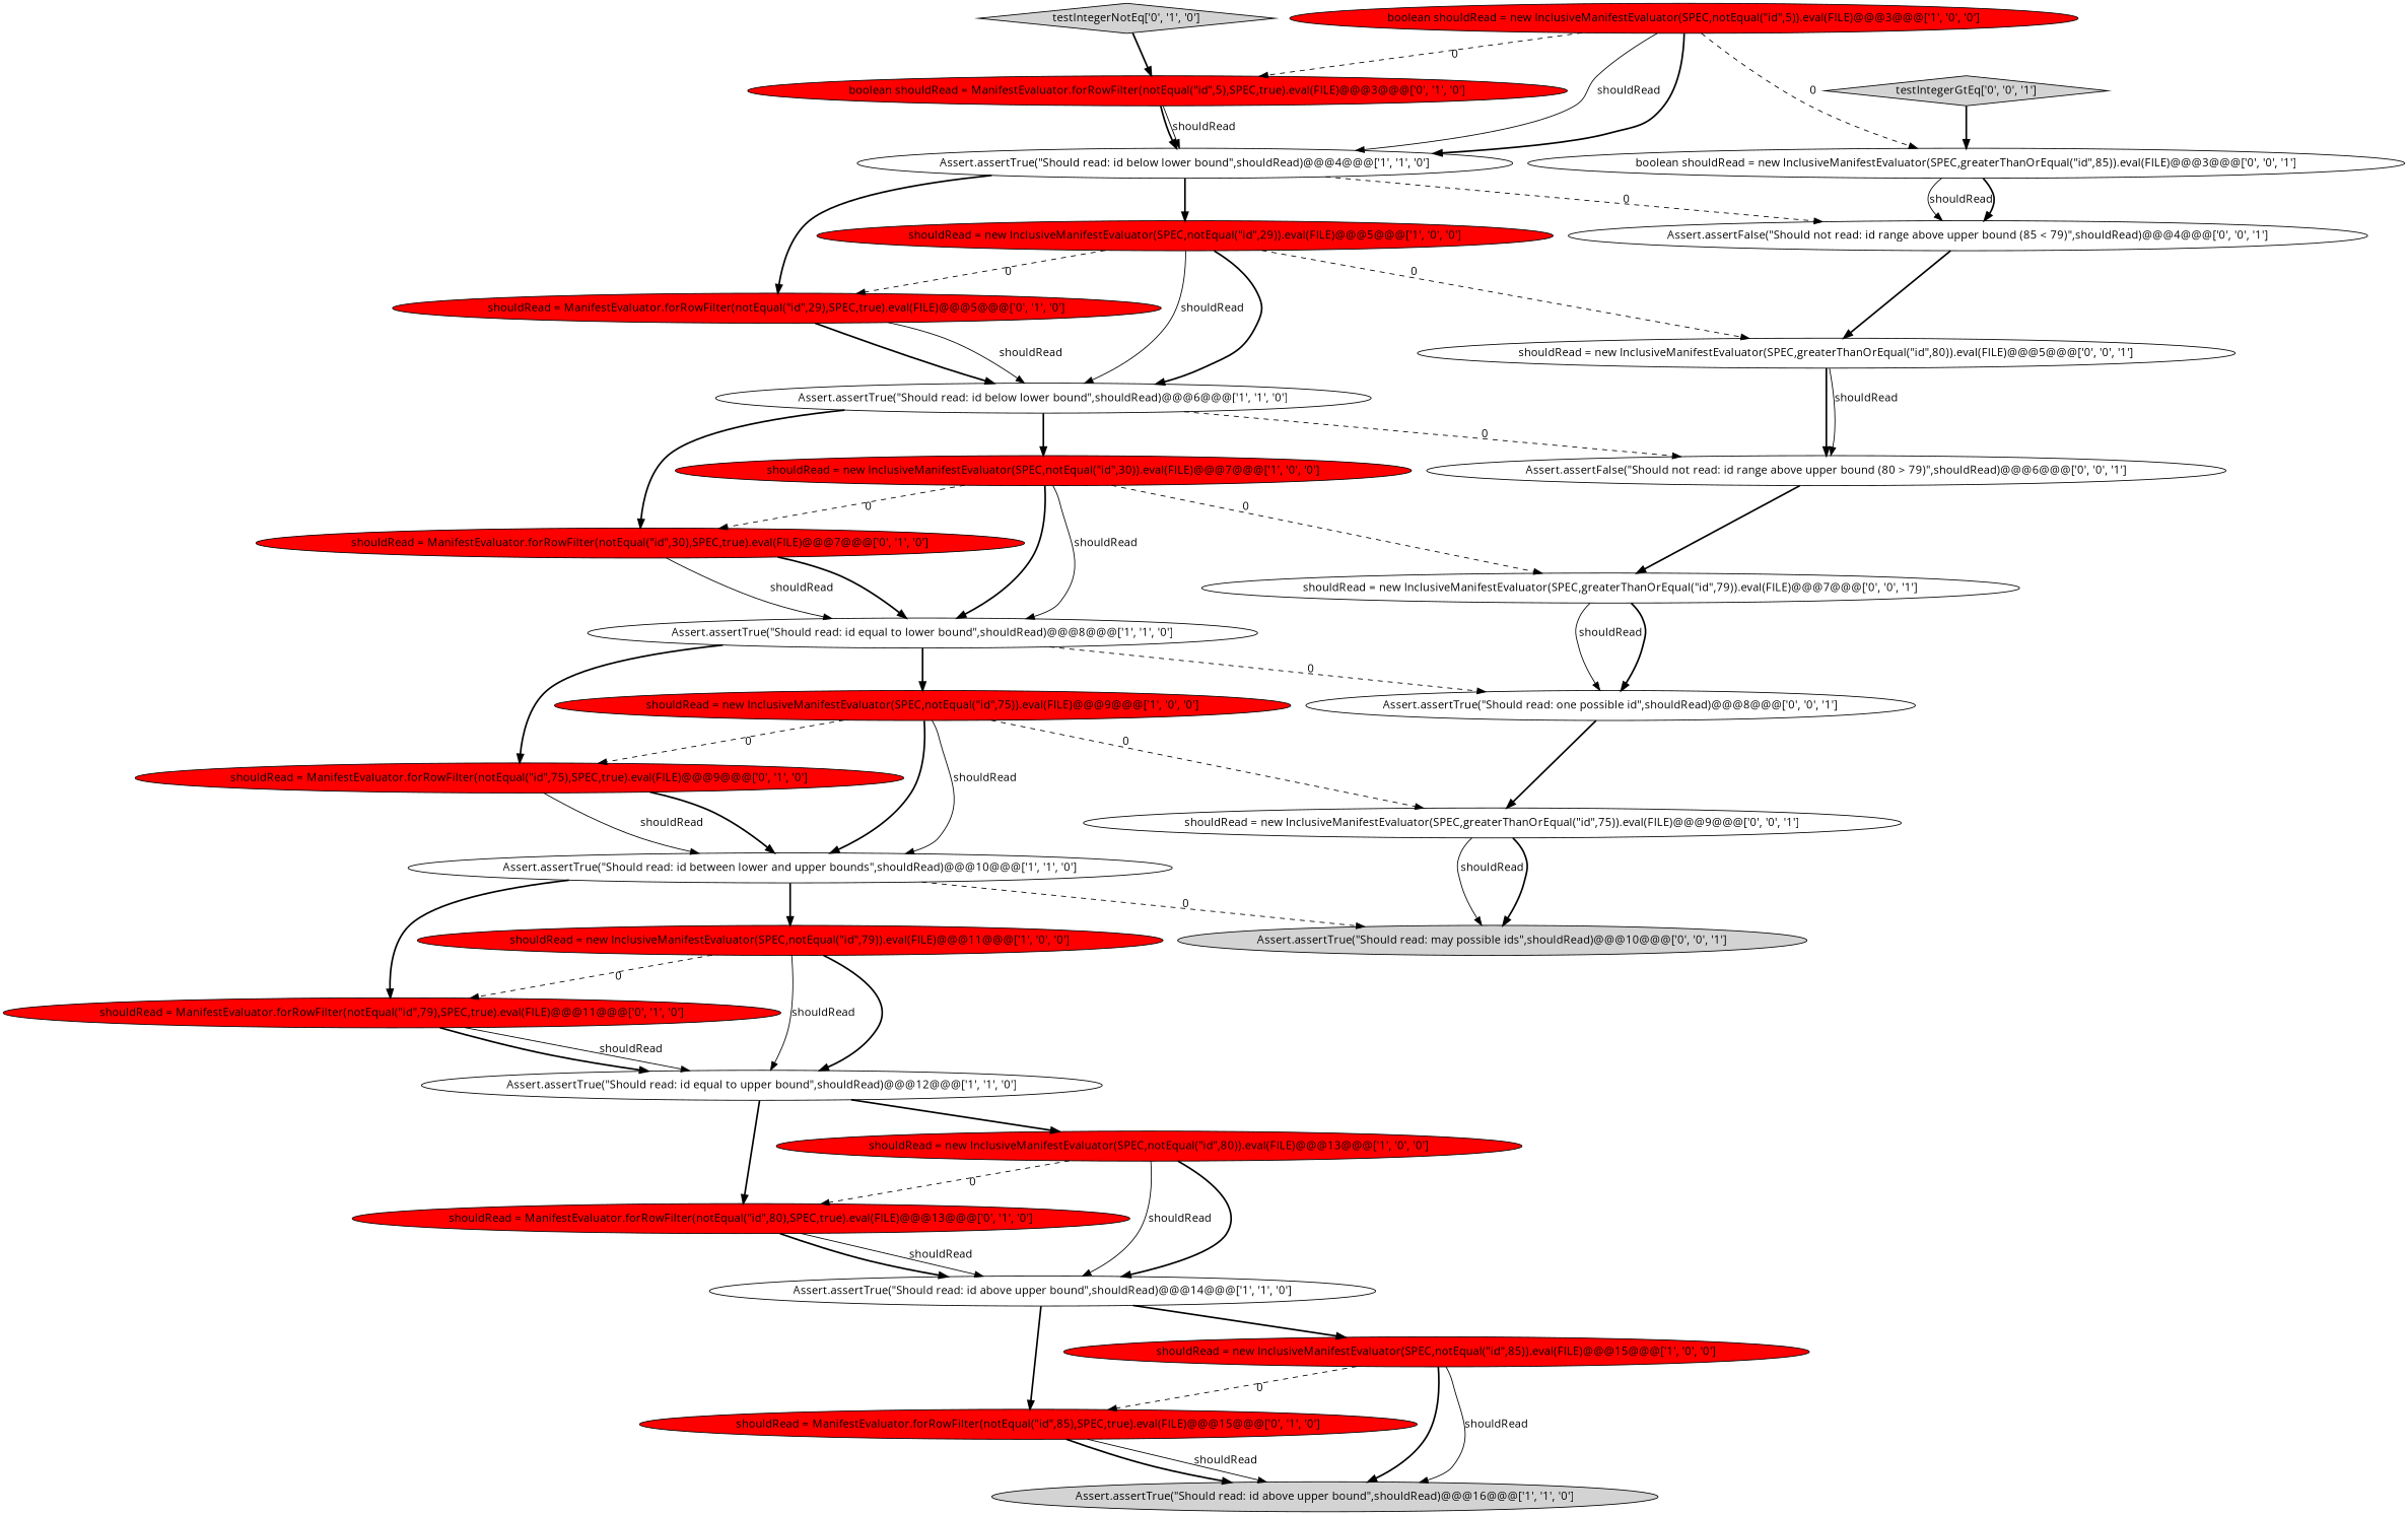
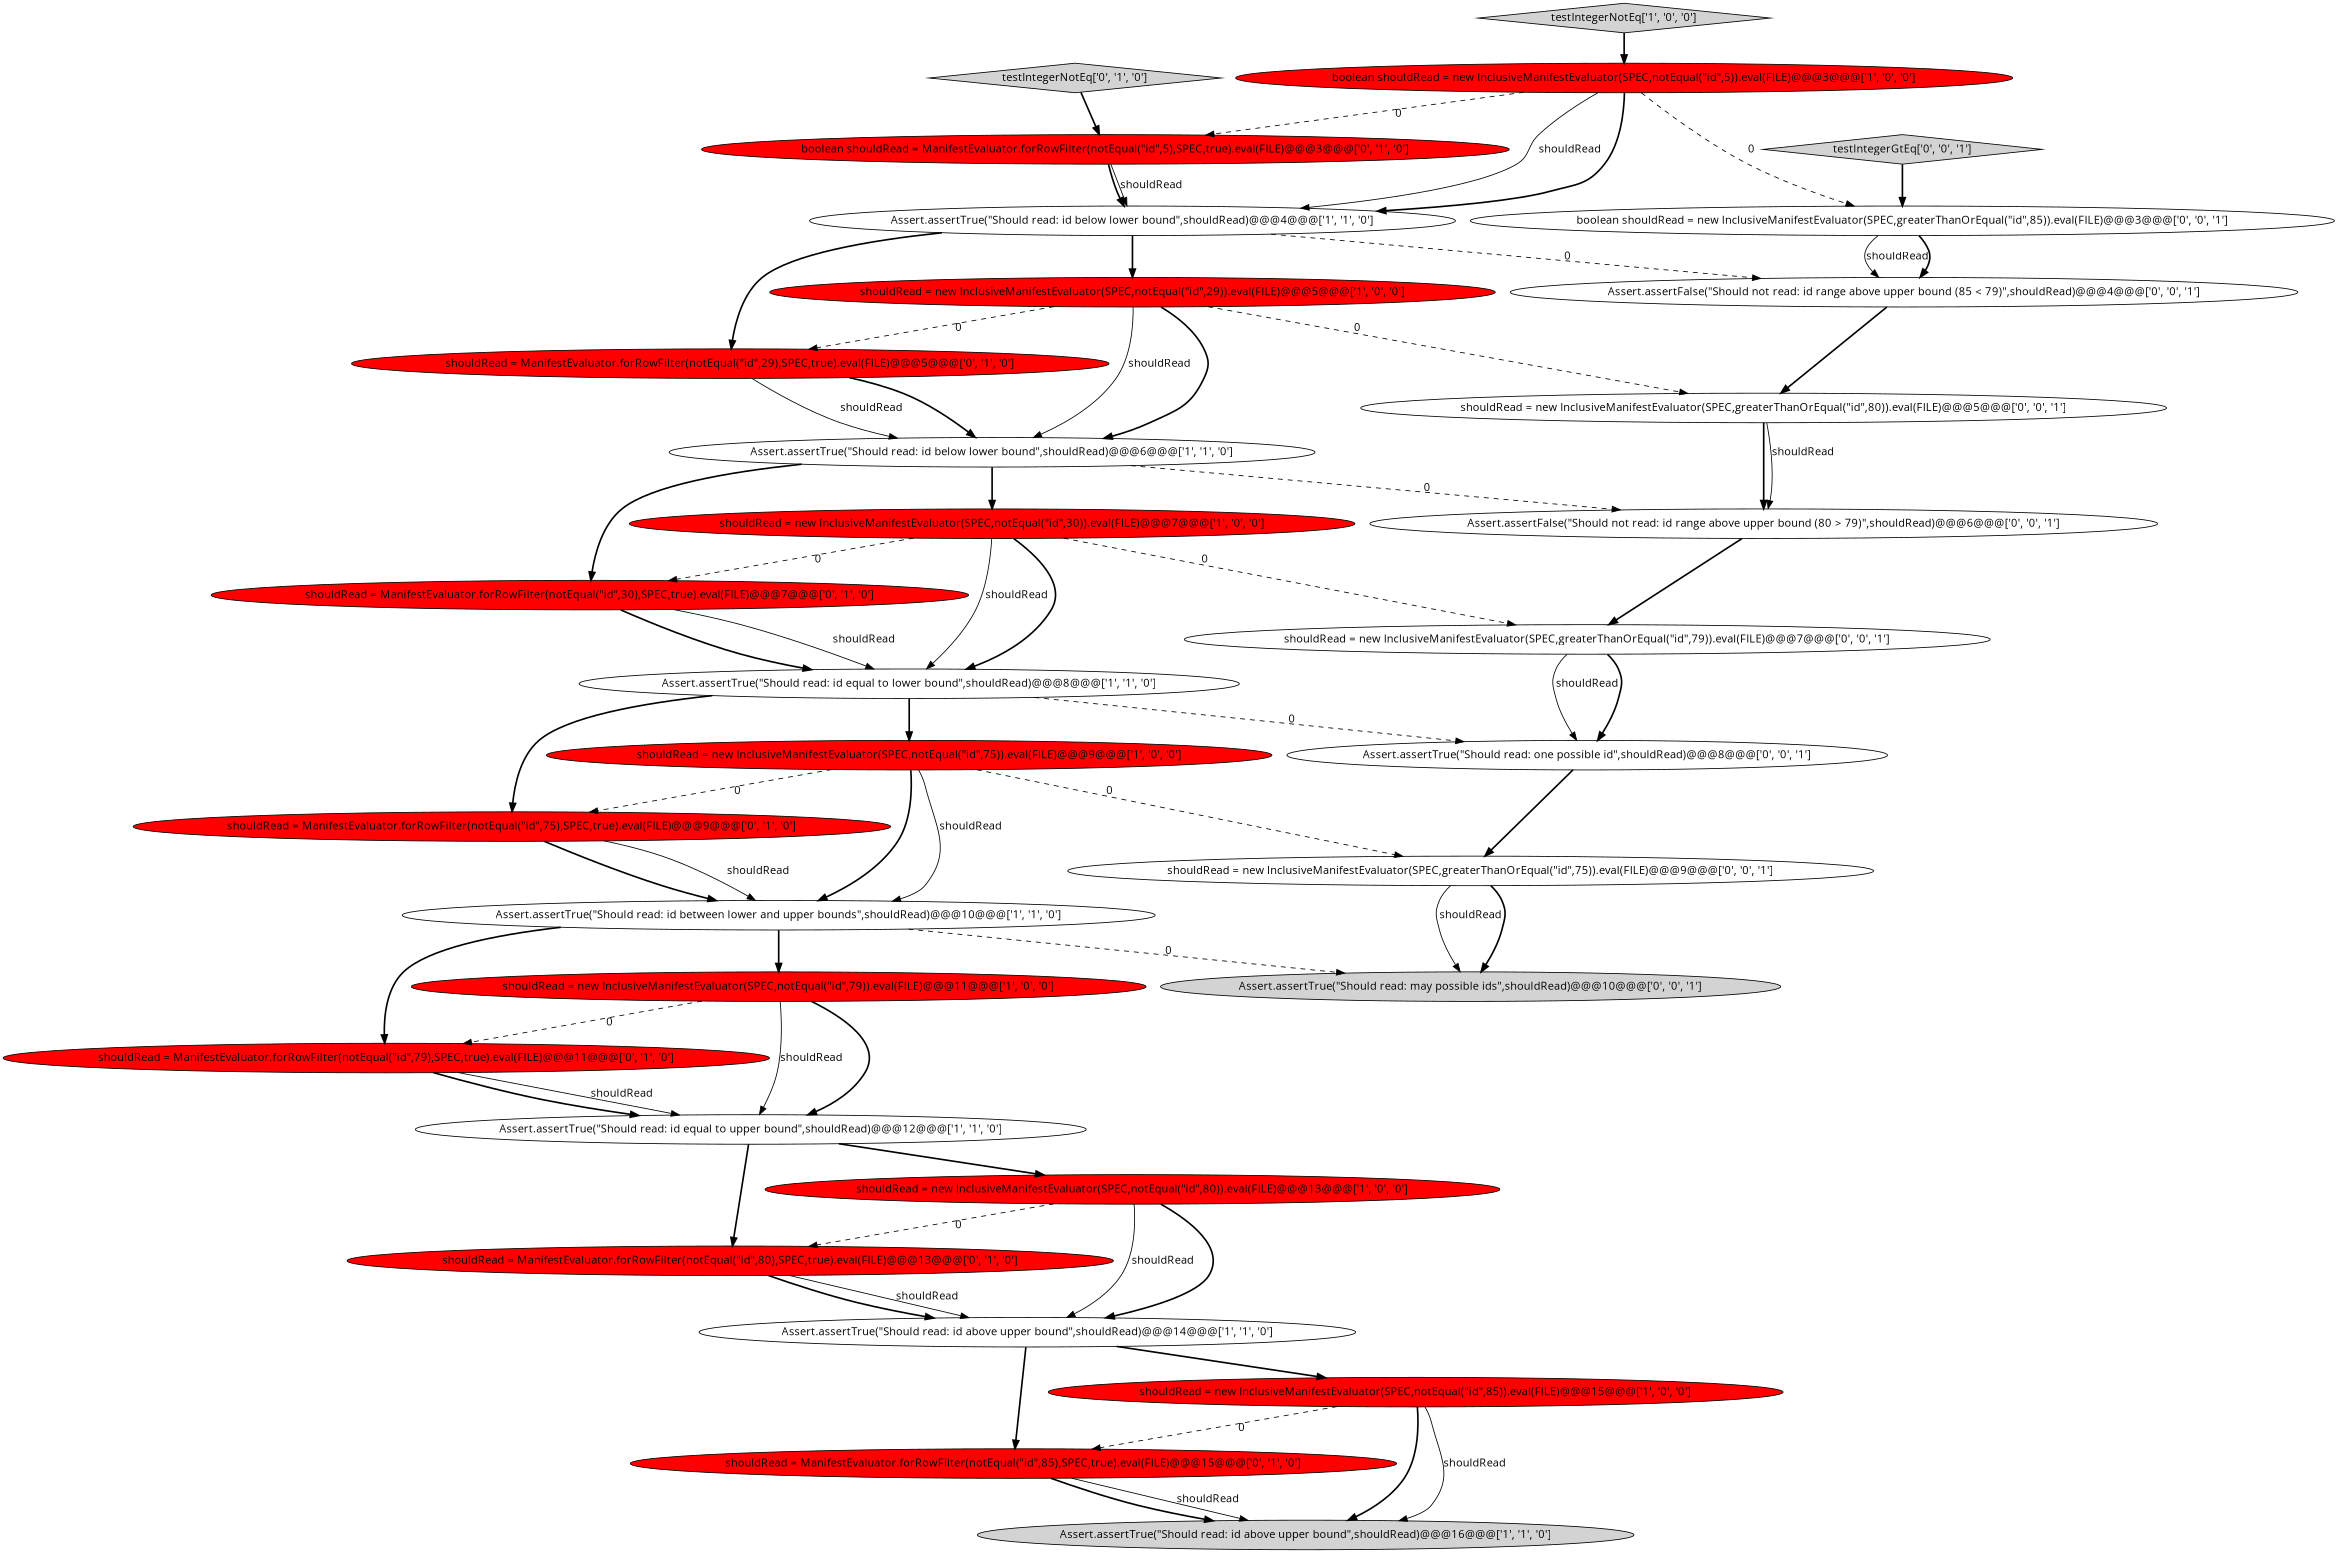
  digraph {
    fontname="Open Sans"
    node [fillcolor=red shape=ellipse style=filled fontname="Open Sans"]
    edge [style=bold fontname="Open Sans"]
    n1 [fillcolor=white label="Assert.assertTrue(\"Should read: id between lower and upper bounds\",shouldRead)@@@10@@@['1', '1', '0']"]
    n2 [fillcolor=lightgray label="Assert.assertTrue(\"Should read: may possible ids\",shouldRead)@@@10@@@['0', '0', '1']"]
    n3 [label="shouldRead = ManifestEvaluator.forRowFilter(notEqual(\"id\",79),SPEC,true).eval(FILE)@@@11@@@['0', '1', '0']"]
    n4 [label="shouldRead = new InclusiveManifestEvaluator(SPEC,notEqual(\"id\",79)).eval(FILE)@@@11@@@['1', '0', '0']"]
    n5 [fillcolor=white label="Assert.assertFalse(\"Should not read: id range above upper bound (85 < 79)\",shouldRead)@@@4@@@['0', '0', '1']"]
    n6 [fillcolor=white label="shouldRead = new InclusiveManifestEvaluator(SPEC,greaterThanOrEqual(\"id\",80)).eval(FILE)@@@5@@@['0', '0', '1']"]
    n7 [fillcolor=white label="shouldRead = new InclusiveManifestEvaluator(SPEC,greaterThanOrEqual(\"id\",79)).eval(FILE)@@@7@@@['0', '0', '1']"]
    n8 [fillcolor=white label="Assert.assertTrue(\"Should read: one possible id\",shouldRead)@@@8@@@['0', '0', '1']"]
+   n9 [fillcolor=lightgray label="testIntegerNotEq['1', '0', '0']" shape=diamond]
    n10 [label="boolean shouldRead = new InclusiveManifestEvaluator(SPEC,notEqual(\"id\",5)).eval(FILE)@@@3@@@['1', '0', '0']"]
    n11 [fillcolor=white label="boolean shouldRead = new InclusiveManifestEvaluator(SPEC,greaterThanOrEqual(\"id\",85)).eval(FILE)@@@3@@@['0', '0', '1']"]
    n12 [label="boolean shouldRead = ManifestEvaluator.forRowFilter(notEqual(\"id\",5),SPEC,true).eval(FILE)@@@3@@@['0', '1', '0']"]
    n13 [fillcolor=white label="Assert.assertTrue(\"Should read: id below lower bound\",shouldRead)@@@4@@@['1', '1', '0']"]
    n14 [fillcolor=white label="Assert.assertTrue(\"Should read: id equal to lower bound\",shouldRead)@@@8@@@['1', '1', '0']"]
    n15 [label="shouldRead = ManifestEvaluator.forRowFilter(notEqual(\"id\",75),SPEC,true).eval(FILE)@@@9@@@['0', '1', '0']"]
    n16 [label="shouldRead = new InclusiveManifestEvaluator(SPEC,notEqual(\"id\",75)).eval(FILE)@@@9@@@['1', '0', '0']"]
    n17 [fillcolor=white label="Assert.assertTrue(\"Should read: id above upper bound\",shouldRead)@@@14@@@['1', '1', '0']"]
    n18 [label="shouldRead = ManifestEvaluator.forRowFilter(notEqual(\"id\",85),SPEC,true).eval(FILE)@@@15@@@['0', '1', '0']"]
    n19 [label="shouldRead = new InclusiveManifestEvaluator(SPEC,notEqual(\"id\",85)).eval(FILE)@@@15@@@['1', '0', '0']"]
    n20 [label="shouldRead = ManifestEvaluator.forRowFilter(notEqual(\"id\",30),SPEC,true).eval(FILE)@@@7@@@['0', '1', '0']"]
    n21 [fillcolor=lightgray label="Assert.assertTrue(\"Should read: id above upper bound\",shouldRead)@@@16@@@['1', '1', '0']"]
    n22 [fillcolor=white label="shouldRead = new InclusiveManifestEvaluator(SPEC,greaterThanOrEqual(\"id\",75)).eval(FILE)@@@9@@@['0', '0', '1']"]
    n23 [fillcolor=white label="Assert.assertTrue(\"Should read: id equal to upper bound\",shouldRead)@@@12@@@['1', '1', '0']"]
    n24 [label="shouldRead = new InclusiveManifestEvaluator(SPEC,notEqual(\"id\",29)).eval(FILE)@@@5@@@['1', '0', '0']"]
    n25 [fillcolor=white label="Assert.assertTrue(\"Should read: id below lower bound\",shouldRead)@@@6@@@['1', '1', '0']"]
    n26 [label="shouldRead = ManifestEvaluator.forRowFilter(notEqual(\"id\",29),SPEC,true).eval(FILE)@@@5@@@['0', '1', '0']"]
    n27 [fillcolor=lightgray label="testIntegerNotEq['0', '1', '0']" shape=diamond]
    n28 [label="shouldRead = ManifestEvaluator.forRowFilter(notEqual(\"id\",80),SPEC,true).eval(FILE)@@@13@@@['0', '1', '0']"]
    n29 [label="shouldRead = new InclusiveManifestEvaluator(SPEC,notEqual(\"id\",80)).eval(FILE)@@@13@@@['1', '0', '0']"]
    n30 [fillcolor=white label="Assert.assertFalse(\"Should not read: id range above upper bound (80 > 79)\",shouldRead)@@@6@@@['0', '0', '1']"]
    n31 [label="shouldRead = new InclusiveManifestEvaluator(SPEC,notEqual(\"id\",30)).eval(FILE)@@@7@@@['1', '0', '0']"]
    n32 [fillcolor=lightgray label="testIntegerGtEq['0', '0', '1']" shape=diamond]
    n1 -> n2 [label=0 style=dashed]
    n1 -> n3
    n1 -> n4
    n3 -> n23 [label=shouldRead style=solid]
    n3 -> n23
    n4 -> n3 [label=0 style=dashed]
    n4 -> n23
    n4 -> n23 [label=shouldRead style=solid]
    n5 -> n6
    n6 -> n30
    n6 -> n30 [label=shouldRead style=solid]
    n7 -> n8 [label=shouldRead style=solid]
    n7 -> n8
    n8 -> n22
+   n9 -> n10
    n10 -> n11 [label=0 style=dashed]
    n10 -> n12 [label=0 style=dashed]
    n10 -> n13
    n10 -> n13 [label=shouldRead style=solid]
    n11 -> n5 [label=shouldRead style=solid]
    n11 -> n5
    n12 -> n13
    n12 -> n13 [label=shouldRead style=solid]
    n13 -> n5 [label=0 style=dashed]
    n13 -> n24
    n13 -> n26
    n14 -> n8 [label=0 style=dashed]
    n14 -> n15
    n14 -> n16
    n15 -> n1 [label=shouldRead style=solid]
    n15 -> n1
    n16 -> n1 [label=shouldRead style=solid]
    n16 -> n1
    n16 -> n15 [label=0 style=dashed]
    n16 -> n22 [label=0 style=dashed]
    n17 -> n18
    n17 -> n19
    n18 -> n21 [label=shouldRead style=solid]
    n18 -> n21
    n19 -> n18 [label=0 style=dashed]
    n19 -> n21 [label=shouldRead style=solid]
    n19 -> n21
    n20 -> n14 [label=shouldRead style=solid]
    n20 -> n14
    n22 -> n2 [label=shouldRead style=solid]
    n22 -> n2
    n23 -> n28
    n23 -> n29
    n24 -> n6 [label=0 style=dashed]
    n24 -> n25
    n24 -> n25 [label=shouldRead style=solid]
    n24 -> n26 [label=0 style=dashed]
    n25 -> n20
    n25 -> n30 [label=0 style=dashed]
    n25 -> n31
    n26 -> n25 [label=shouldRead style=solid]
    n26 -> n25
    n27 -> n12
    n28 -> n17 [label=shouldRead style=solid]
    n28 -> n17
    n29 -> n17
    n29 -> n17 [label=shouldRead style=solid]
    n29 -> n28 [label=0 style=dashed]
    n30 -> n7
    n31 -> n7 [label=0 style=dashed]
    n31 -> n14 [label=shouldRead style=solid]
    n31 -> n14
    n31 -> n20 [label=0 style=dashed]
    n32 -> n11
  }
